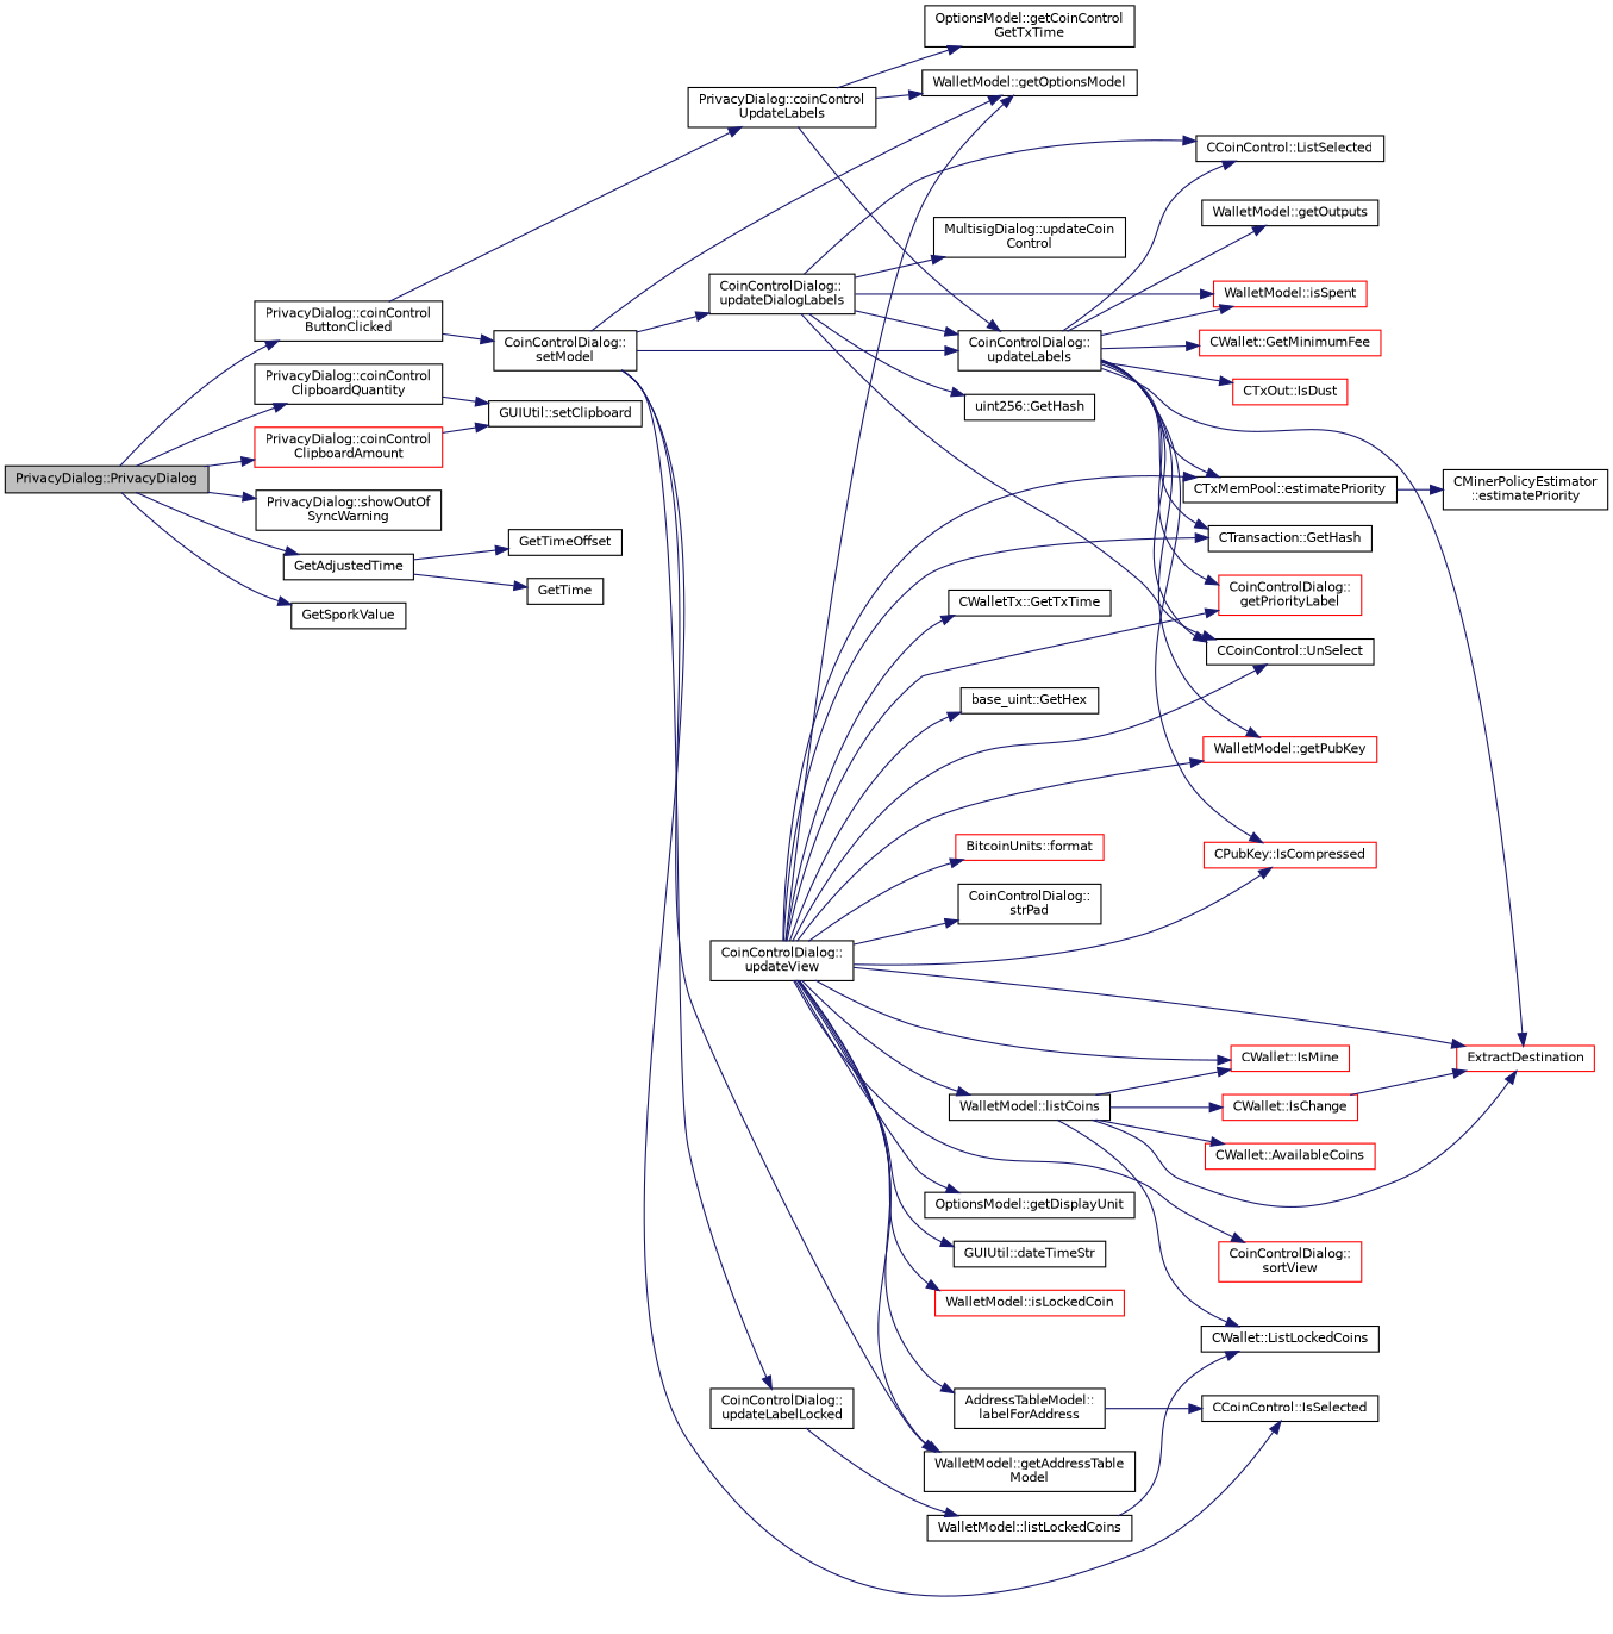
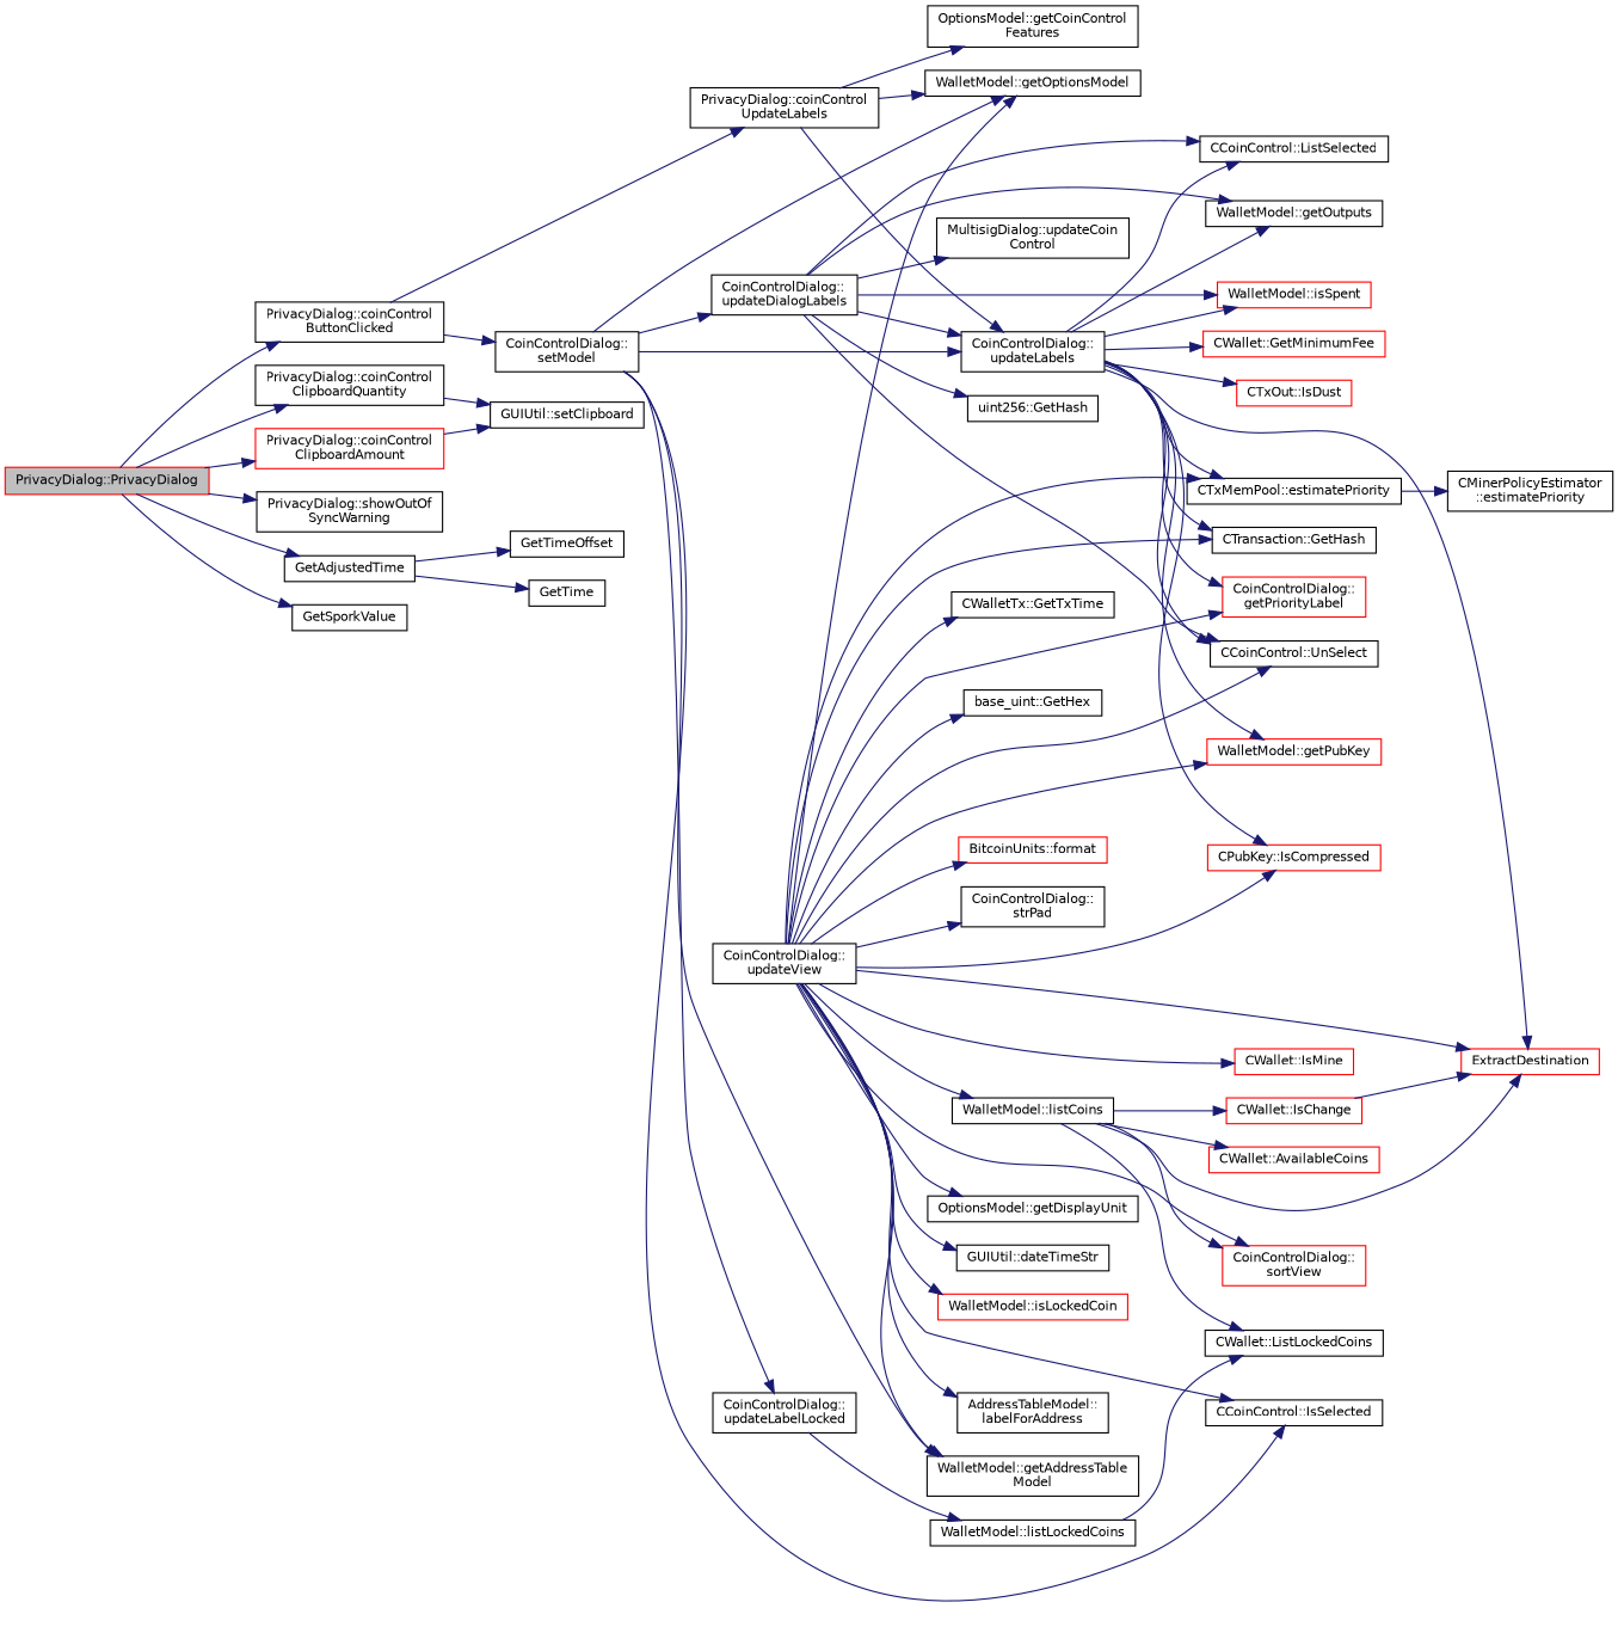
  digraph {
    rankdir=LR
    node [color=black fillcolor=white fontname=Helvetica fontsize=10 shape=record style=filled]
    edge [color=midnightblue fontname=Helvetica fontsize=10 labelfontname=Helvetica labelfontsize=10 style=solid]
-   n1 [fillcolor=grey75 fontcolor=black height=0.2 label="PrivacyDialog::PrivacyDialog" width=0.4]
+   n1 [color=red fillcolor=grey75 fontcolor=black height=0.2 label="PrivacyDialog::PrivacyDialog" width=0.4]
    n2 [height=0.2 label="PrivacyDialog::coinControl\lButtonClicked" width=0.4]
    n3 [height=0.2 label="PrivacyDialog::coinControl\lClipboardQuantity" width=0.4]
    n4 [color=red height=0.2 label="PrivacyDialog::coinControl\lClipboardAmount" width=0.4]
    n5 [height=0.2 label="PrivacyDialog::showOutOf\lSyncWarning" width=0.4]
    n6 [height=0.2 label=GetAdjustedTime width=0.4]
    n7 [height=0.2 label=GetSporkValue width=0.4]
    n8 [height=0.2 label="CoinControlDialog::\lsetModel" width=0.4]
    n9 [height=0.2 label="PrivacyDialog::coinControl\lUpdateLabels" width=0.4]
    n10 [height=0.2 label="GUIUtil::setClipboard" width=0.4]
    n11 [height=0.2 label=GetTime width=0.4]
    n12 [height=0.2 label=GetTimeOffset width=0.4]
    n13 [height=0.2 label="WalletModel::getOptionsModel" width=0.4]
    n14 [height=0.2 label="WalletModel::getAddressTable\lModel" width=0.4]
    n15 [height=0.2 label="CoinControlDialog::\lupdateLabelLocked" width=0.4]
    n16 [height=0.2 label="CoinControlDialog::\lupdateLabels" width=0.4]
    n17 [height=0.2 label="CoinControlDialog::\lupdateDialogLabels" width=0.4]
    n18 [height=0.2 label="CCoinControl::IsSelected" width=0.4]
-   n19 [height=0.2 label="OptionsModel::getCoinControl\lGetTxTime" width=0.4]
+   n19 [height=0.2 label="OptionsModel::getCoinControl\lFeatures" width=0.4]
    n20 [height=0.2 label="CoinControlDialog::\lupdateView" width=0.4]
    n21 [height=0.2 label="OptionsModel::getDisplayUnit" width=0.4]
    n22 [height=0.2 label="CTxMemPool::estimatePriority" width=0.4]
    n23 [height=0.2 label="WalletModel::listCoins" width=0.4]
    n24 [color=red height=0.2 label="CWallet::IsMine" width=0.4]
    n25 [color=red height=0.2 label=ExtractDestination width=0.4]
    n26 [height=0.2 label="AddressTableModel::\llabelForAddress" width=0.4]
    n27 [height=0.2 label="CTransaction::GetHash" width=0.4]
    n28 [height=0.2 label="CCoinControl::UnSelect" width=0.4]
    n29 [color=red height=0.2 label="WalletModel::getPubKey" width=0.4]
    n30 [color=red height=0.2 label="CPubKey::IsCompressed" width=0.4]
    n31 [color=red height=0.2 label="BitcoinUnits::format" width=0.4]
    n32 [height=0.2 label="CoinControlDialog::\lstrPad" width=0.4]
    n33 [height=0.2 label="GUIUtil::dateTimeStr" width=0.4]
    n34 [height=0.2 label="CWalletTx::GetTxTime" width=0.4]
    n35 [color=red height=0.2 label="CoinControlDialog::\lgetPriorityLabel" width=0.4]
    n36 [height=0.2 label="base_uint::GetHex" width=0.4]
    n37 [color=red height=0.2 label="WalletModel::isLockedCoin" width=0.4]
    n38 [color=red height=0.2 label="CoinControlDialog::\lsortView" width=0.4]
    n39 [height=0.2 label="WalletModel::listLockedCoins" width=0.4]
    n40 [color=red height=0.2 label="CTxOut::IsDust" width=0.4]
    n41 [height=0.2 label="CCoinControl::ListSelected" width=0.4]
    n42 [height=0.2 label="WalletModel::getOutputs" width=0.4]
    n43 [color=red height=0.2 label="WalletModel::isSpent" width=0.4]
    n44 [color=red height=0.2 label="CWallet::GetMinimumFee" width=0.4]
    n45 [height=0.2 label="uint256::GetHash" width=0.4]
    n46 [height=0.2 label="MultisigDialog::updateCoin\lControl" width=0.4]
    n47 [height=0.2 label="CMinerPolicyEstimator\l::estimatePriority" width=0.4]
    n48 [color=red height=0.2 label="CWallet::AvailableCoins" width=0.4]
    n49 [height=0.2 label="CWallet::ListLockedCoins" width=0.4]
    n50 [color=red height=0.2 label="CWallet::IsChange" width=0.4]
    n1 -> n2
    n1 -> n3
    n1 -> n4
    n1 -> n5
    n1 -> n6
    n1 -> n7
    n2 -> n8
    n2 -> n9
    n3 -> n10
    n4 -> n10
    n6 -> n11
    n6 -> n12
    n8 -> n13
    n8 -> n14
    n8 -> n15
    n8 -> n16
    n8 -> n17
    n8 -> n18
    n9 -> n13
    n9 -> n16
    n9 -> n19
    n15 -> n39
    n16 -> n22
    n16 -> n25
    n16 -> n27
    n16 -> n28
    n16 -> n29
    n16 -> n30
    n16 -> n35
    n16 -> n40
    n16 -> n41
    n16 -> n42
    n16 -> n43
    n16 -> n44
    n17 -> n16
    n17 -> n28
    n17 -> n41
+   n17 -> n42
    n17 -> n43
    n17 -> n45
    n17 -> n46
    n20 -> n13
    n20 -> n14
-   n26 -> n18
+   n20 -> n18
    n20 -> n21
    n20 -> n22
    n20 -> n23
    n20 -> n24
    n20 -> n25
    n20 -> n26
    n20 -> n27
    n20 -> n28
    n20 -> n29
    n20 -> n30
    n20 -> n31
    n20 -> n32
    n20 -> n33
    n20 -> n34
    n20 -> n35
    n20 -> n36
    n20 -> n37
    n20 -> n38
    n22 -> n47
-   n23 -> n24
+   n23 -> n38
    n23 -> n25
    n23 -> n48
    n23 -> n49
    n23 -> n50
    n39 -> n49
    n50 -> n25
  }
